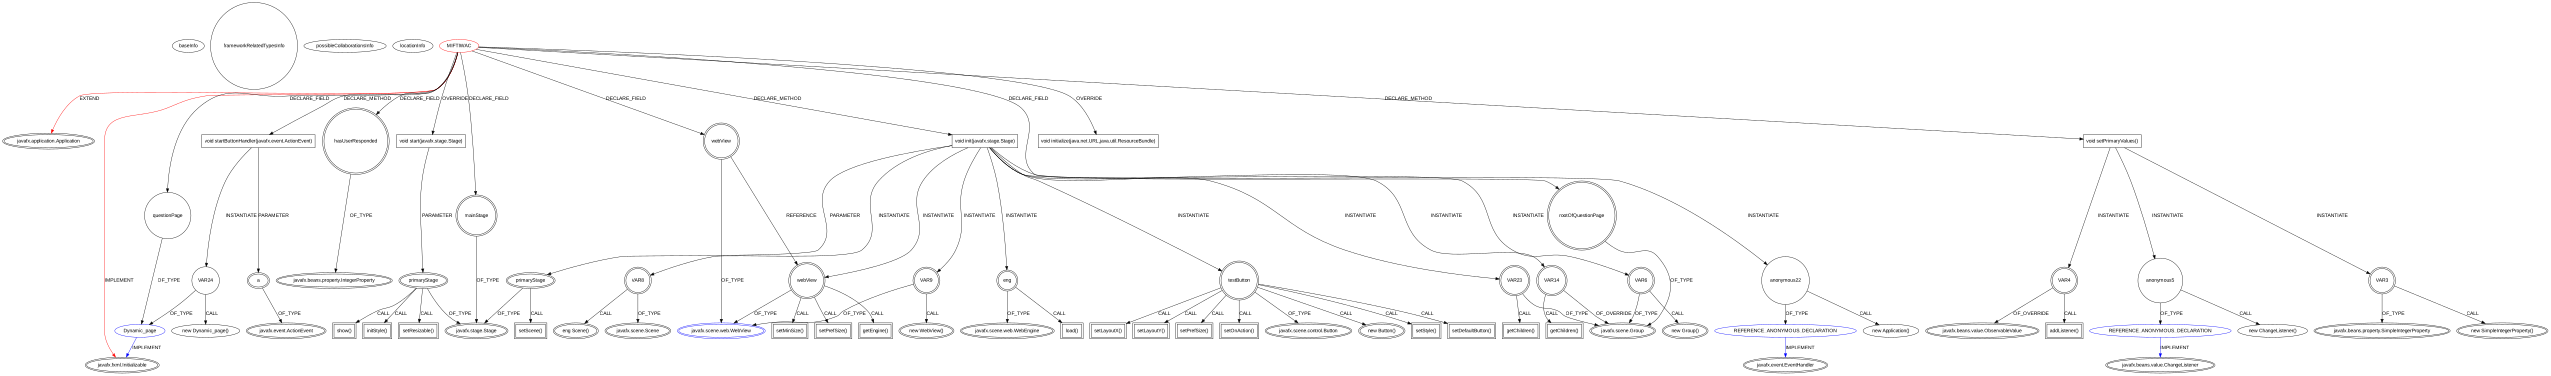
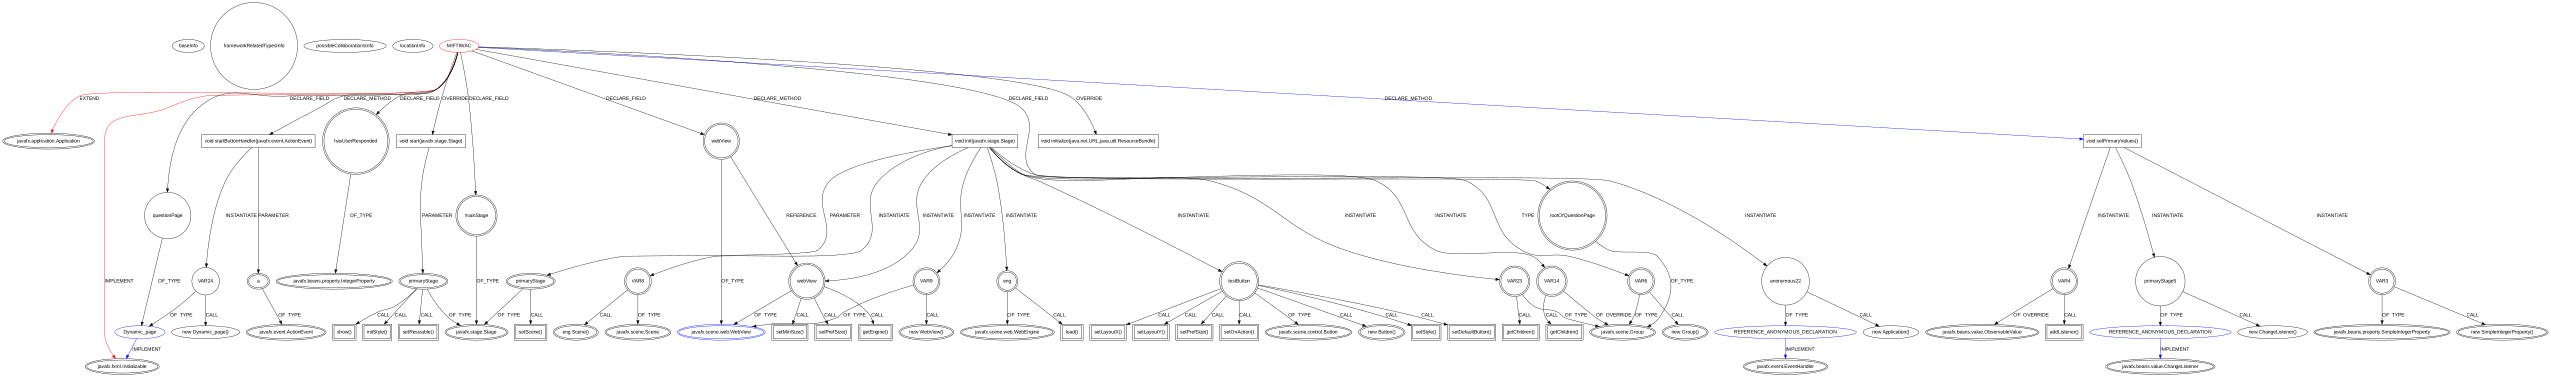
  digraph {
    fontname="Liberation Sans"
    node [fontname="Liberation Sans" isFrameworkType=true vertexType=INSIDE_CALL peripheries=2]
    edge [fontname="Liberation Sans"]
    baseInfo [category=extension_graph graphId=3348 isAnonymous=false possibleRelation=true isFrameworkType="" vertexType="" peripheries=""]
    frameworkRelatedTypesInfo [0="javafx.application.Application" 1="javafx.fxml.Initializable" shape=circle isFrameworkType="" vertexType="" peripheries=""]
    possibleCollaborationsInfo [0="3348~CLIENT_METHOD_DECLARATION-INSTANTIATION-~javafx.application.Application javafx.fxml.Initializable ~javafx.beans.value.ChangeListener ~false~true" 1="3348~CLIENT_METHOD_DECLARATION-INSTANTIATION-~javafx.application.Application javafx.fxml.Initializable ~javafx.event.EventHandler ~false~true" 2="3348~CLIENT_METHOD_DECLARATION-INSTANTIATION-FIELD_DECLARATION-~javafx.application.Application javafx.fxml.Initializable ~javafx.fxml.Initializable ~false~false" isFrameworkType="" vertexType="" peripheries=""]
    locationInfo [contextSignature=MIFTIWAC filePath="/joelburget-miftiwac/miftiwac-master/src/MIFTIWAC.java" graphId=3348 projectName="joelburget-miftiwac" isFrameworkType="" vertexType="" peripheries=""]
    n5 [color=red isFrameworkType=false label=MIFTIWAC vertexType=ROOT_CLIENT_CLASS_DECLARATION peripheries=""]
    n6 [label="javafx.application.Application" vertexType=FRAMEWORK_CLASS_TYPE]
    n7 [label="javafx.fxml.Initializable" vertexType=FRAMEWORK_INTERFACE_TYPE]
    n8 [label=hasUserResponded shape=circle vertexType=FIELD_DECLARATION]
    n9 [label=mainStage shape=circle vertexType=FIELD_DECLARATION]
    n10 [isFrameworkType=false label=questionPage shape=circle vertexType=FIELD_DECLARATION peripheries=""]
    n11 [label=rootOfQuestionPage shape=circle vertexType=FIELD_DECLARATION]
    n12 [label=webView shape=circle vertexType=FIELD_DECLARATION]
    n13 [isFrameworkType=false label="void initialize(java.net.URL,java.util.ResourceBundle)" shape=box vertexType=OVERRIDING_METHOD_DECLARATION peripheries=""]
    n14 [isFrameworkType=false label="void start(javafx.stage.Stage)" shape=box vertexType=OVERRIDING_METHOD_DECLARATION peripheries=""]
    n15 [isFrameworkType=false label="void setPrimaryValues()" shape=box vertexType=CLIENT_METHOD_DECLARATION peripheries=""]
    n16 [isFrameworkType=false label="void init(javafx.stage.Stage)" shape=box vertexType=CLIENT_METHOD_DECLARATION peripheries=""]
    n17 [isFrameworkType=false label="void startButtonHandler(javafx.event.ActionEvent)" shape=box vertexType=CLIENT_METHOD_DECLARATION peripheries=""]
    n18 [label="javafx.beans.property.IntegerProperty" vertexType=FRAMEWORK_CLASS_TYPE]
    n19 [label="javafx.stage.Stage" vertexType=FRAMEWORK_CLASS_TYPE]
    n20 [color=blue isFrameworkType=false label=Dynamic_page vertexType=REFERENCE_CLIENT_CLASS_DECLARATION peripheries=""]
    n21 [label="javafx.scene.Group" vertexType=FRAMEWORK_CLASS_TYPE]
    n22 [color=blue label="javafx.scene.web.WebView" vertexType=FRAMEWORK_CLASS_TYPE]
    n23 [label=webView shape=circle vertexType=VARIABLE_EXPRESION]
    n24 [label=primaryStage vertexType=PARAMETER_DECLARATION]
    n25 [label=VAR3 shape=circle vertexType=VARIABLE_EXPRESION]
    n26 [label=VAR4 shape=circle vertexType=VARIABLE_EXPRESION]
-   n27 [isFrameworkType=false label=anonymous5 shape=circle vertexType=VARIABLE_EXPRESION peripheries=""]
+   n27 [isFrameworkType=false label=primaryStage5 shape=circle vertexType=VARIABLE_EXPRESION peripheries=""]
    n28 [label=primaryStage vertexType=PARAMETER_DECLARATION]
    n29 [label=VAR6 shape=circle vertexType=VARIABLE_EXPRESION]
    n30 [label=VAR8 shape=circle vertexType=VARIABLE_EXPRESION]
    n31 [label=VAR9 shape=circle vertexType=VARIABLE_EXPRESION]
    n32 [label=eng shape=circle vertexType=VARIABLE_EXPRESION]
    n33 [label=VAR14 shape=circle vertexType=VARIABLE_EXPRESION]
    n34 [label=testButton shape=circle vertexType=VARIABLE_EXPRESION]
    n35 [isFrameworkType=false label=anonymous22 shape=circle vertexType=VARIABLE_EXPRESION peripheries=""]
    n36 [label=VAR23 shape=circle vertexType=VARIABLE_EXPRESION]
    n37 [label=a vertexType=PARAMETER_DECLARATION]
    n38 [isFrameworkType=false label=VAR24 shape=circle vertexType=VARIABLE_EXPRESION peripheries=""]
    n39 [label="setMinSize()" shape=box]
    n40 [label="setPrefSize()" shape=box]
    n41 [label="getEngine()" shape=box]
    n42 [label="initStyle()" shape=box]
    n43 [label="setResizable()" shape=box]
    n44 [label="show()" shape=box]
    n45 [label="javafx.beans.property.SimpleIntegerProperty" vertexType=FRAMEWORK_CLASS_TYPE]
    n46 [label="new SimpleIntegerProperty()" vertexType=CONSTRUCTOR_CALL]
    n47 [label="javafx.beans.value.ObservableValue" vertexType=FRAMEWORK_INTERFACE_TYPE]
    n48 [label="addListener()" shape=box]
    n49 [color=blue isFrameworkType=false label=REFERENCE_ANONYMOUS_DECLARATION vertexType=REFERENCE_ANONYMOUS_DECLARATION peripheries=""]
    n50 [isFrameworkType=false label="new ChangeListener()" vertexType=CONSTRUCTOR_CALL peripheries=""]
    n51 [label="javafx.beans.value.ChangeListener" vertexType=FRAMEWORK_INTERFACE_TYPE]
    n52 [label="setScene()" shape=box]
    n53 [label="new Group()" vertexType=CONSTRUCTOR_CALL]
    n54 [label="javafx.scene.Scene" vertexType=FRAMEWORK_CLASS_TYPE]
    n55 [label="eng Scene()" vertexType=CONSTRUCTOR_CALL]
    n56 [label="new WebView()" vertexType=CONSTRUCTOR_CALL]
    n57 [label="javafx.scene.web.WebEngine" vertexType=FRAMEWORK_CLASS_TYPE]
    n58 [label="load()" shape=box]
    n59 [label="getChildren()" shape=box]
    n60 [label="javafx.scene.control.Button" vertexType=FRAMEWORK_CLASS_TYPE]
    n61 [label="new Button()" vertexType=CONSTRUCTOR_CALL]
    n62 [label="setStyle()" shape=box]
    n63 [label="setDefaultButton()" shape=box]
    n64 [label="setLayoutX()" shape=box]
    n65 [label="setLayoutY()" shape=box]
    n66 [label="setPrefSize()" shape=box]
    n67 [label="setOnAction()" shape=box]
    n68 [color=blue isFrameworkType=false label=REFERENCE_ANONYMOUS_DECLARATION vertexType=REFERENCE_ANONYMOUS_DECLARATION peripheries=""]
    n69 [isFrameworkType=false label="new Application()" vertexType=CONSTRUCTOR_CALL peripheries=""]
    n70 [label="getChildren()" shape=box]
    n71 [label="javafx.event.EventHandler" vertexType=FRAMEWORK_INTERFACE_TYPE]
    n72 [label="javafx.event.ActionEvent" vertexType=FRAMEWORK_CLASS_TYPE]
    n73 [isFrameworkType=false label="new Dynamic_page()" vertexType=CONSTRUCTOR_CALL peripheries=""]
    n5 -> n6 [color=red label=EXTEND]
    n5 -> n7 [color=red label=IMPLEMENT]
    n5 -> n8 [label=DECLARE_FIELD]
    n5 -> n9 [label=DECLARE_FIELD]
    n5 -> n10 [label=DECLARE_FIELD]
    n5 -> n11 [label=DECLARE_FIELD]
    n5 -> n12 [label=DECLARE_FIELD]
    n5 -> n13 [label=OVERRIDE]
    n5 -> n14 [label=OVERRIDE]
-   n5 -> n15 [label=DECLARE_METHOD]
+   n5 -> n15 [label=DECLARE_METHOD color=blue]
    n5 -> n16 [label=DECLARE_METHOD]
    n5 -> n17 [label=DECLARE_METHOD]
    n8 -> n18 [label=OF_TYPE]
    n9 -> n19 [label=OF_TYPE]
    n10 -> n20 [label=OF_TYPE]
    n11 -> n21 [label=OF_TYPE]
    n12 -> n22 [label=OF_TYPE]
    n12 -> n23 [label=REFERENCE]
    n14 -> n24 [label=PARAMETER]
    n15 -> n25 [label=INSTANTIATE]
    n15 -> n26 [label=INSTANTIATE]
    n15 -> n27 [label=INSTANTIATE]
    n16 -> n23 [label=INSTANTIATE]
    n16 -> n28 [label=PARAMETER]
-   n16 -> n29 [label=INSTANTIATE]
+   n16 -> n29 [label=TYPE]
    n16 -> n30 [label=INSTANTIATE]
    n16 -> n31 [label=INSTANTIATE]
    n16 -> n32 [label=INSTANTIATE]
    n16 -> n33 [label=INSTANTIATE]
    n16 -> n34 [label=INSTANTIATE]
    n16 -> n35 [label=INSTANTIATE]
    n16 -> n36 [label=INSTANTIATE]
    n17 -> n37 [label=PARAMETER]
    n17 -> n38 [label=INSTANTIATE]
    n20 -> n7 [color=blue label=IMPLEMENT]
    n23 -> n22 [label=OF_TYPE]
    n23 -> n39 [label=CALL]
    n23 -> n40 [label=CALL]
    n23 -> n41 [label=CALL]
    n24 -> n19 [label=OF_TYPE]
    n24 -> n42 [label=CALL]
    n24 -> n43 [label=CALL]
    n24 -> n44 [label=CALL]
    n25 -> n45 [label=OF_TYPE]
    n25 -> n46 [label=CALL]
    n26 -> n47 [label=OF_OVERRIDE]
    n26 -> n48 [label=CALL]
    n27 -> n49 [label=OF_TYPE]
    n27 -> n50 [label=CALL]
    n28 -> n19 [label=OF_TYPE]
    n28 -> n52 [label=CALL]
    n29 -> n21 [label=OF_TYPE]
    n29 -> n53 [label=CALL]
    n30 -> n54 [label=OF_TYPE]
    n30 -> n55 [label=CALL]
    n31 -> n22 [label=OF_TYPE]
    n31 -> n56 [label=CALL]
    n32 -> n57 [label=OF_TYPE]
    n32 -> n58 [label=CALL]
    n33 -> n21 [label=OF_OVERRIDE]
    n33 -> n59 [label=CALL]
    n34 -> n60 [label=OF_TYPE]
    n34 -> n61 [label=CALL]
    n34 -> n62 [label=CALL]
    n34 -> n63 [label=CALL]
    n34 -> n64 [label=CALL]
    n34 -> n65 [label=CALL]
    n34 -> n66 [label=CALL]
    n34 -> n67 [label=CALL]
    n35 -> n68 [label=OF_TYPE]
    n35 -> n69 [label=CALL]
    n36 -> n21 [label=OF_TYPE]
    n36 -> n70 [label=CALL]
    n37 -> n72 [label=OF_TYPE]
    n38 -> n20 [label=OF_TYPE]
    n38 -> n73 [label=CALL]
    n49 -> n51 [color=blue label=IMPLEMENT]
    n68 -> n71 [color=blue label=IMPLEMENT]
  }
